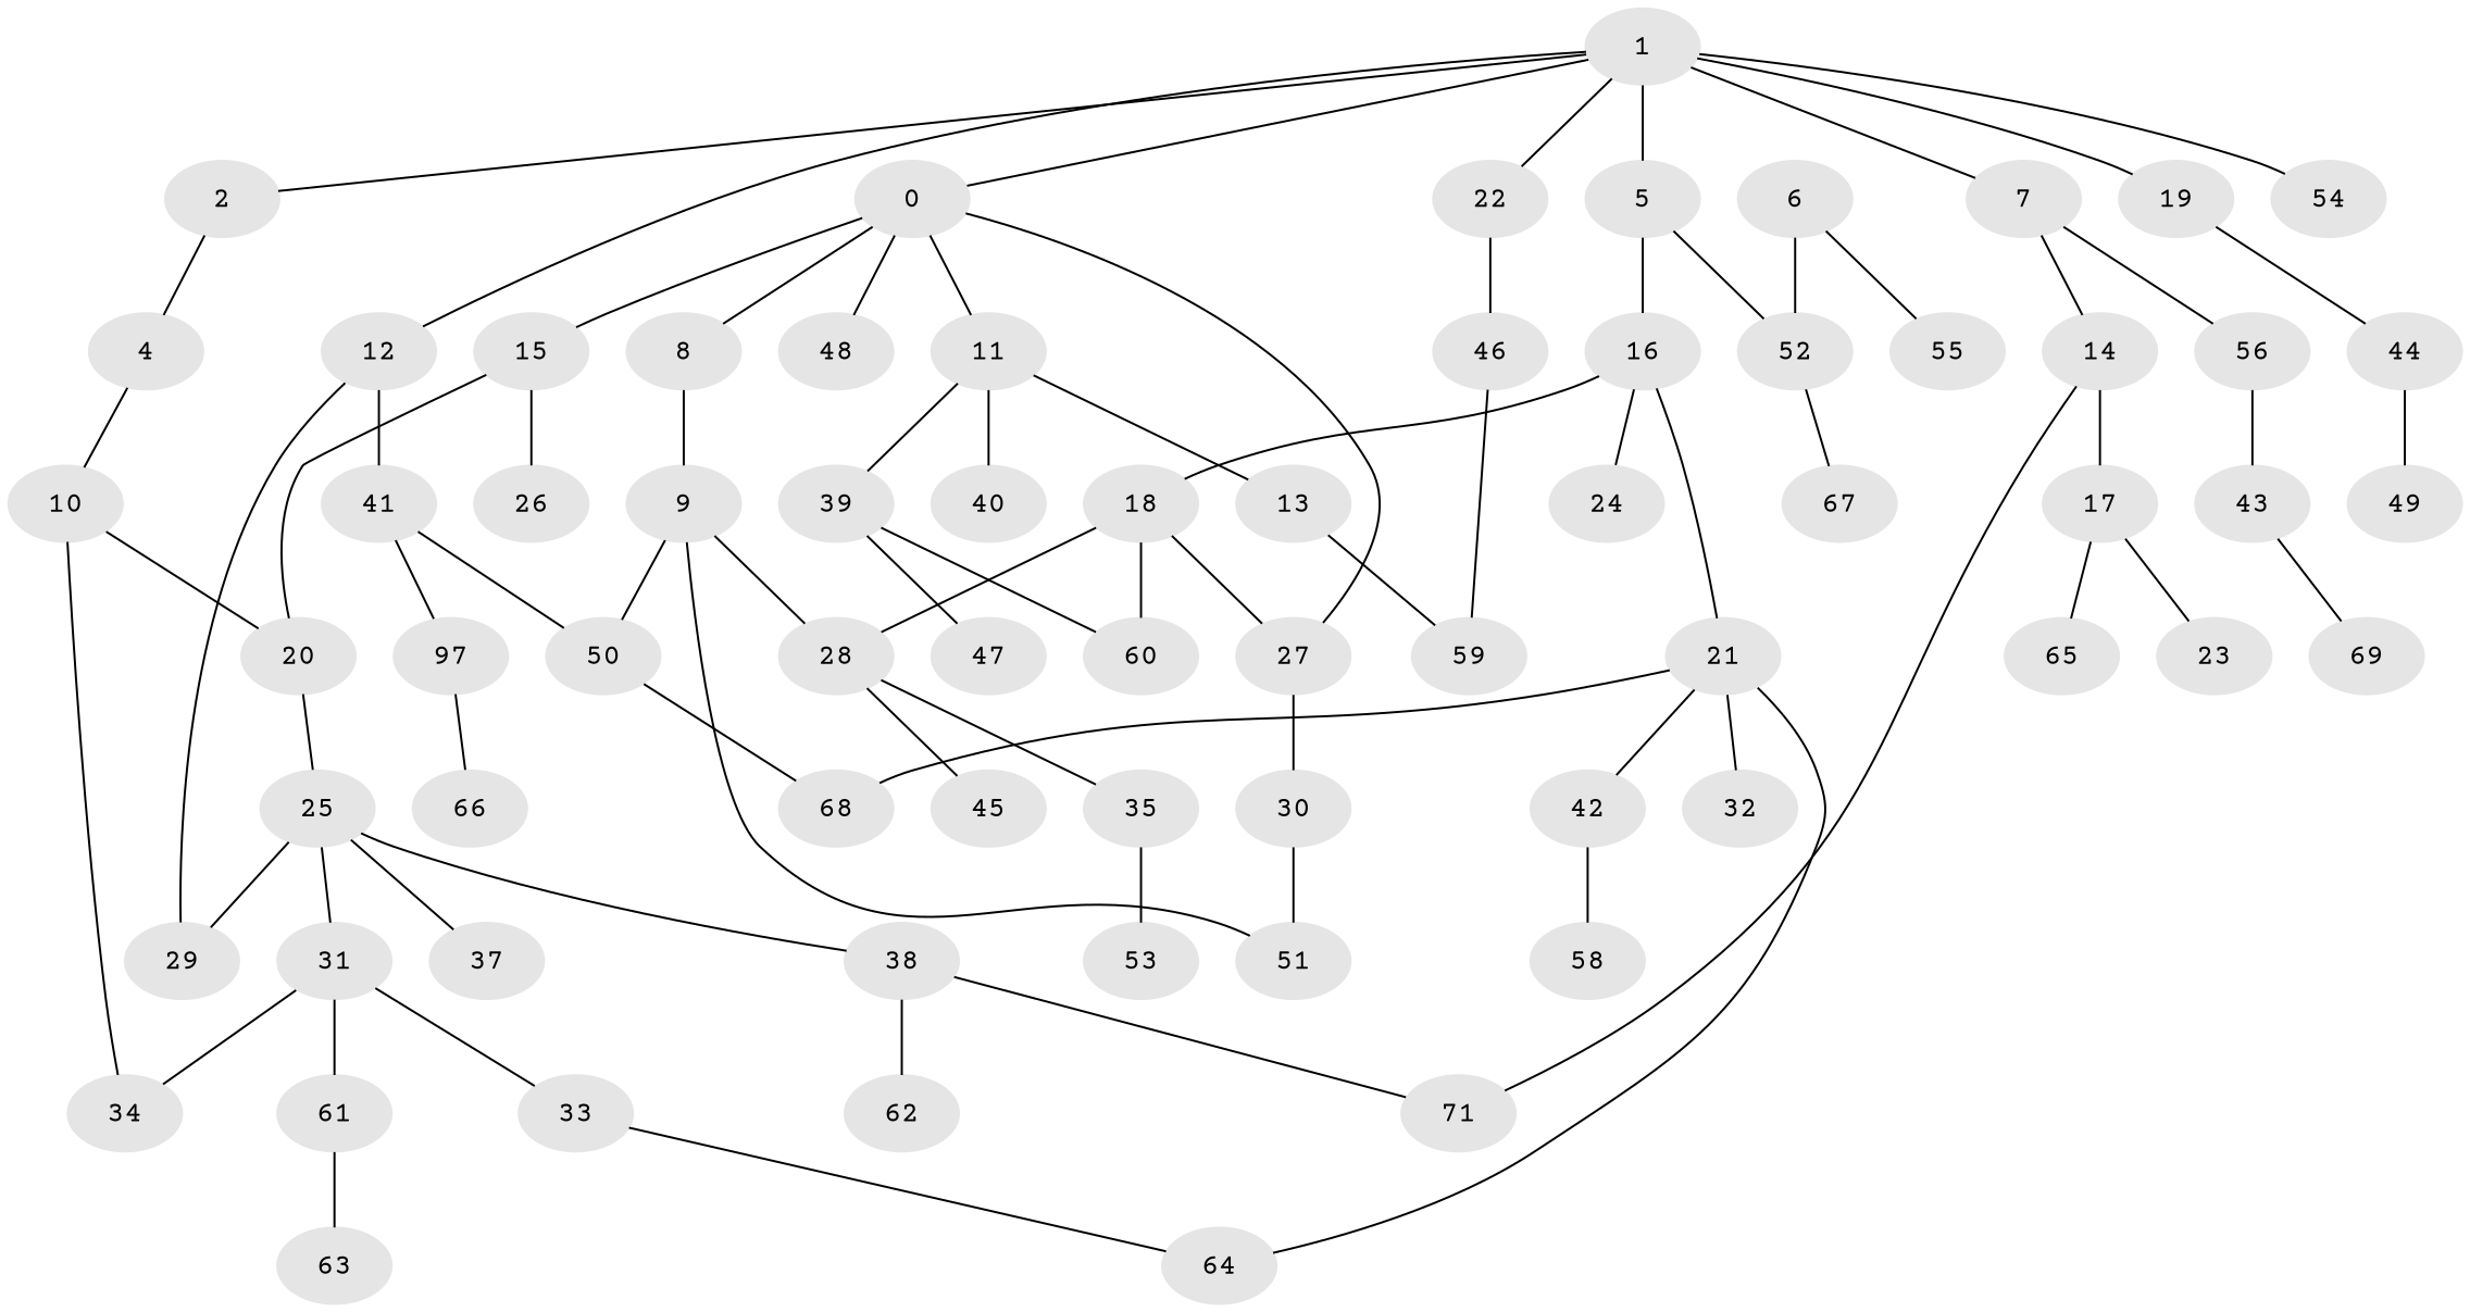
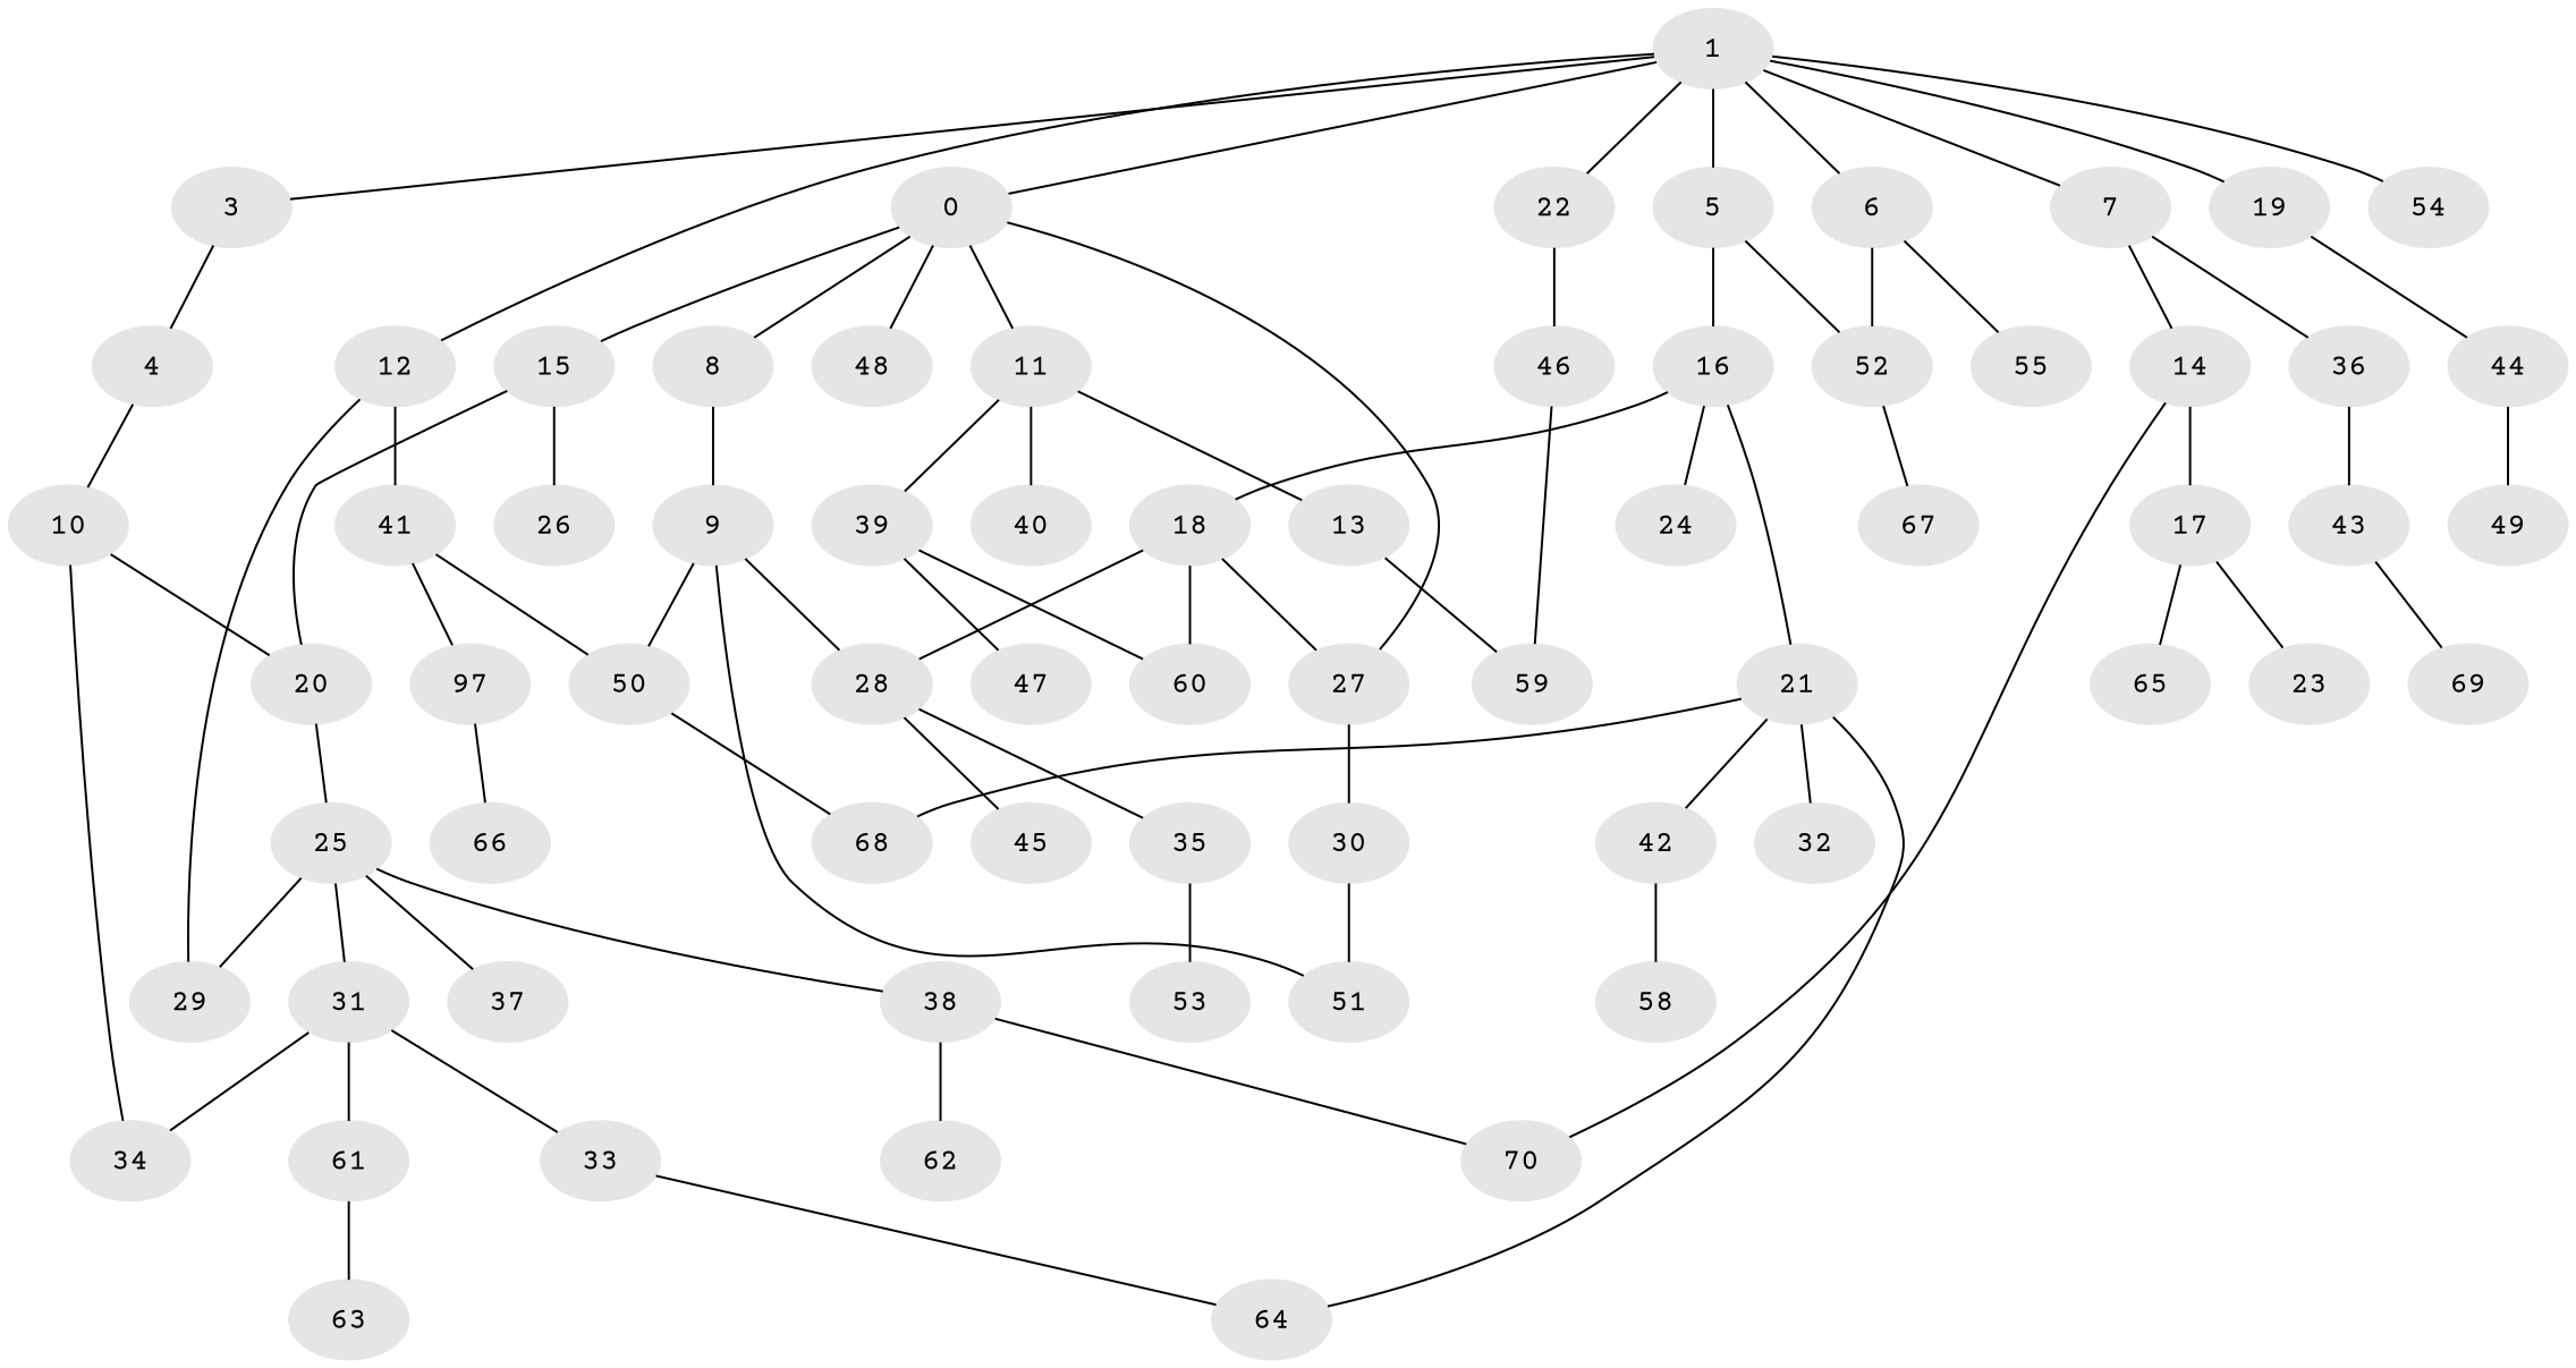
  graph {
    fontname="Courier Prime"
    node [color=gray90 fontname="Courier Prime" style=filled]
    edge [fontname="Courier Prime"]
    1
-   2
+   2 [label=3]
    n3 [label=0]
    5
    6
    7
    12
    19
    22
    54
    4
    8
    11
    15
    27
    48
    16
    52
    55
    14
-   36 [label=56]
+   36
    29
    41
    44
    46
    10
    9
    13
    39
    40
    20
    26
    30
    34
    18
    21
    24
    67
    17
-   70 [label=71]
+   70
    43
    50
    51
    28
    59
    68
    25
    60
    47
    n50 [label=97]
    23
    65
    32
    42
    64
    35
    45
    49
    31
    37
    38
    58
    33
    61
    62
    53
    63
    69
    66
    1 -- 2
    1 -- n3
    1 -- 5
+   1 -- 6
    1 -- 7
    1 -- 12
    1 -- 19
    1 -- 22
    1 -- 54
    2 -- 4
    n3 -- 8
    n3 -- 11
    n3 -- 15
    n3 -- 27
    n3 -- 48
    5 -- 16
    5 -- 52
    6 -- 52
    6 -- 55
    7 -- 14
    7 -- 36
    12 -- 29
    12 -- 41
    19 -- 44
    22 -- 46
    4 -- 10
    8 -- 9
    11 -- 13
    11 -- 39
    11 -- 40
    15 -- 20
    15 -- 26
    27 -- 30
    16 -- 18
    16 -- 21
    16 -- 24
    52 -- 67
    14 -- 17
    14 -- 70
    36 -- 43
    41 -- 50
    41 -- n50
    44 -- 49
    46 -- 59
    10 -- 20
    10 -- 34
    9 -- 50
    9 -- 51
    9 -- 28
    13 -- 59
    39 -- 60
    39 -- 47
    20 -- 25
    30 -- 51
    18 -- 27
    18 -- 28
    18 -- 60
    21 -- 68
    21 -- 32
    21 -- 42
    21 -- 64
    17 -- 23
    17 -- 65
    43 -- 69
    50 -- 68
    28 -- 35
    28 -- 45
    25 -- 29
    25 -- 31
    25 -- 37
    25 -- 38
    n50 -- 66
    42 -- 58
    35 -- 53
    31 -- 34
    31 -- 33
    31 -- 61
    38 -- 70
    38 -- 62
    33 -- 64
    61 -- 63
  }
